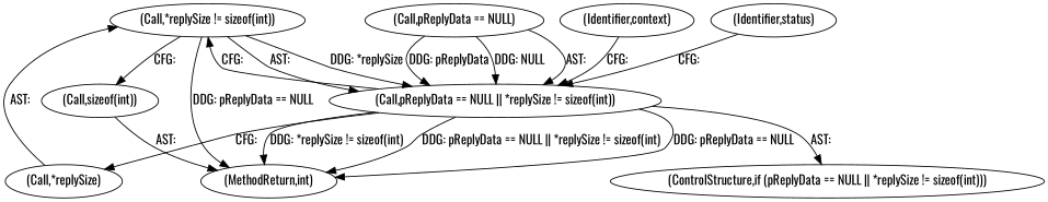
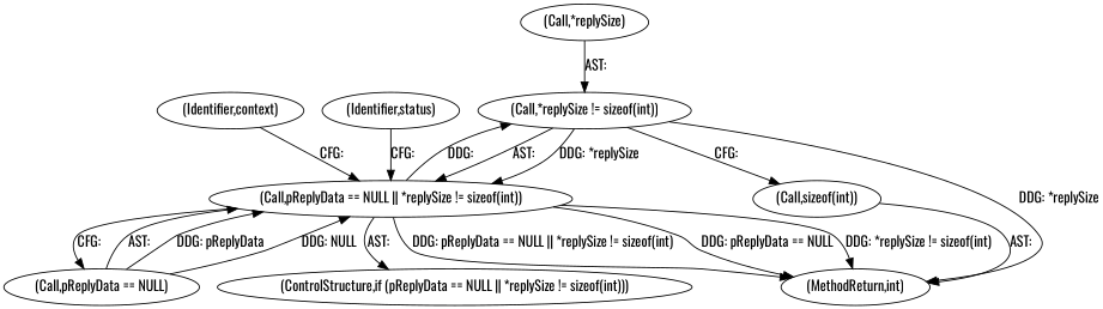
  digraph {
    fontname=Oswald
    node [fontname=Oswald]
    edge [fontname=Oswald]
    n1 [label="(Call,*replySize != sizeof(int))"]
    n2 [label="(Call,pReplyData == NULL || *replySize != sizeof(int))"]
    n3 [label="(Call,sizeof(int))"]
    n4 [label="(MethodReturn,int)"]
    n5 [label="(Call,pReplyData == NULL)"]
    n6 [label="(ControlStructure,if (pReplyData == NULL || *replySize != sizeof(int)))"]
    n7 [label="(Call,*replySize)"]
    n8 [label="(Identifier,context)"]
    n9 [label="(Identifier,status)"]
    n1 -> n2 [label="AST: "]
    n1 -> n2 [label="DDG: *replySize"]
    n1 -> n3 [label="CFG: "]
-   n1 -> n4 [label="DDG: pReplyData == NULL"]
-   n2 -> n1 [label="CFG: "]
+   n1 -> n4 [label="DDG: *replySize"]
+   n2 -> n1 [label="DDG: "]
    n2 -> n4 [label="DDG: pReplyData == NULL"]
    n2 -> n4 [label="DDG: *replySize != sizeof(int)"]
    n2 -> n4 [label="DDG: pReplyData == NULL || *replySize != sizeof(int)"]
-   n2 -> n7 [label="CFG: "]
+   n2 -> n5 [label="CFG: "]
    n2 -> n6 [label="AST: "]
    n3 -> n4 [label="AST: "]
    n5 -> n2 [label="AST: "]
    n5 -> n2 [label="DDG: pReplyData"]
    n5 -> n2 [label="DDG: NULL"]
    n7 -> n1 [label="AST: "]
    n8 -> n2 [label="CFG: "]
    n9 -> n2 [label="CFG: "]
  }
